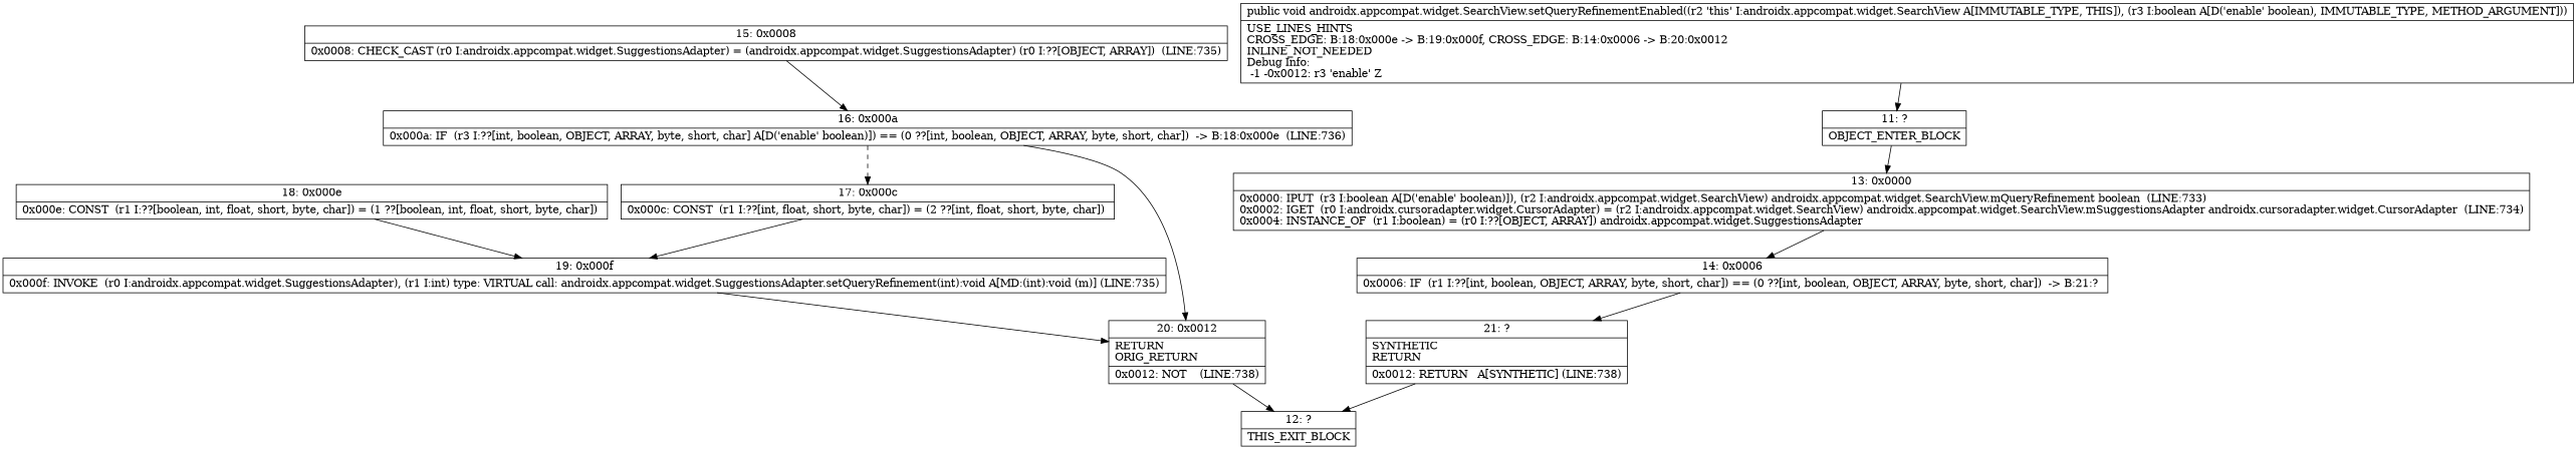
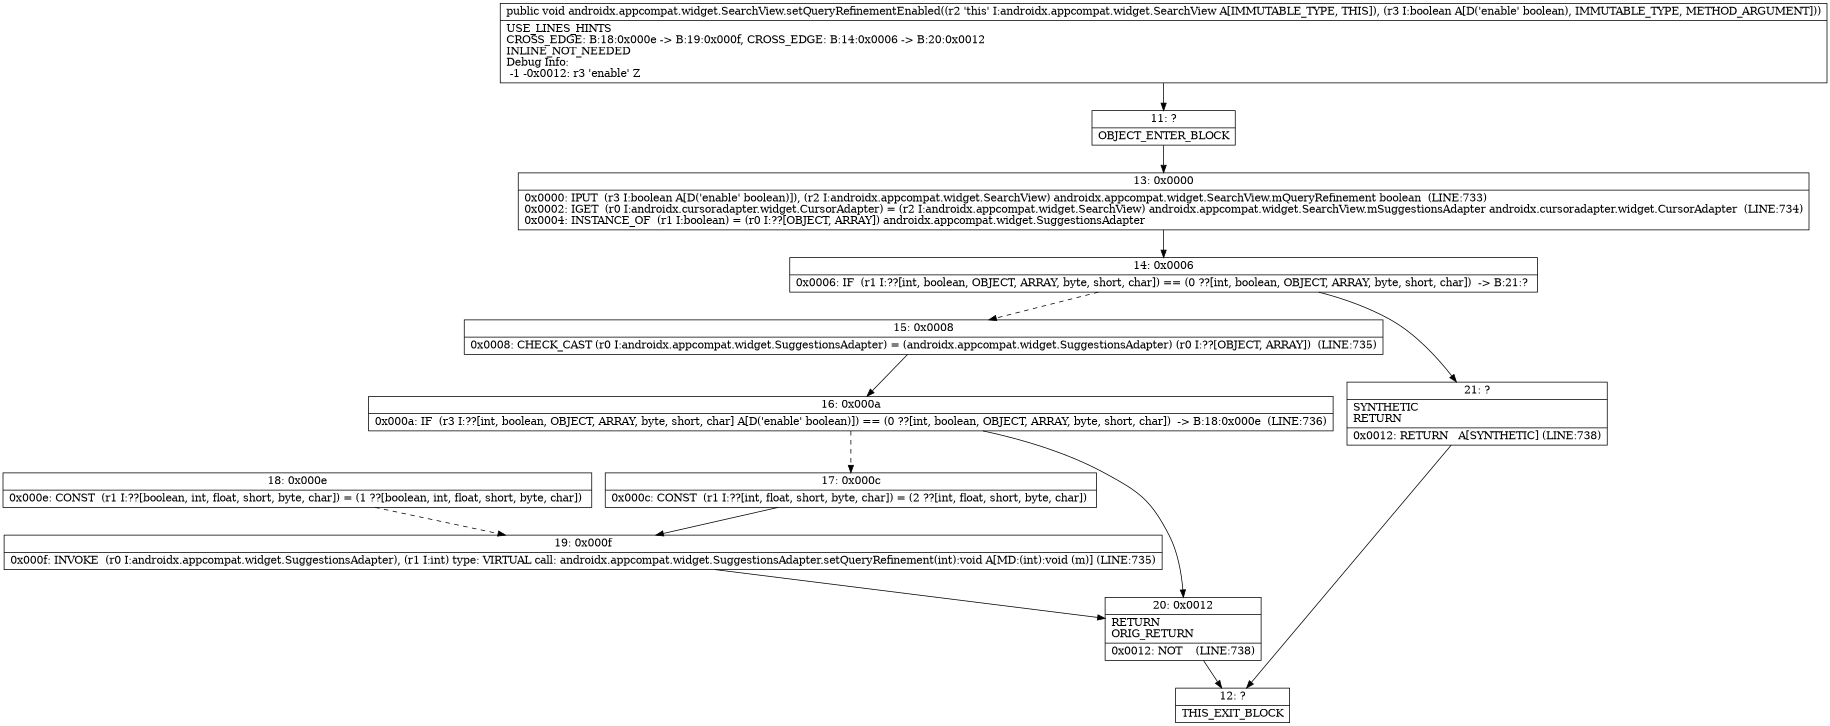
  digraph {
    node [shape=record]
    n1 [label="{11\:\ ?|OBJECT_ENTER_BLOCK\l}"]
    n2 [label="{13\:\ 0x0000|0x0000: IPUT  (r3 I:boolean A[D('enable' boolean)]), (r2 I:androidx.appcompat.widget.SearchView) androidx.appcompat.widget.SearchView.mQueryRefinement boolean  (LINE:733)\l0x0002: IGET  (r0 I:androidx.cursoradapter.widget.CursorAdapter) = (r2 I:androidx.appcompat.widget.SearchView) androidx.appcompat.widget.SearchView.mSuggestionsAdapter androidx.cursoradapter.widget.CursorAdapter  (LINE:734)\l0x0004: INSTANCE_OF  (r1 I:boolean) = (r0 I:??[OBJECT, ARRAY]) androidx.appcompat.widget.SuggestionsAdapter \l}"]
    n3 [label="{14\:\ 0x0006|0x0006: IF  (r1 I:??[int, boolean, OBJECT, ARRAY, byte, short, char]) == (0 ??[int, boolean, OBJECT, ARRAY, byte, short, char])  \-\> B:21:? \l}"]
    n4 [label="{15\:\ 0x0008|0x0008: CHECK_CAST (r0 I:androidx.appcompat.widget.SuggestionsAdapter) = (androidx.appcompat.widget.SuggestionsAdapter) (r0 I:??[OBJECT, ARRAY])  (LINE:735)\l}"]
    n5 [label="{21\:\ ?|SYNTHETIC\lRETURN\l|0x0012: RETURN   A[SYNTHETIC] (LINE:738)\l}"]
    n6 [label="{16\:\ 0x000a|0x000a: IF  (r3 I:??[int, boolean, OBJECT, ARRAY, byte, short, char] A[D('enable' boolean)]) == (0 ??[int, boolean, OBJECT, ARRAY, byte, short, char])  \-\> B:18:0x000e  (LINE:736)\l}"]
    n7 [label="{12\:\ ?|THIS_EXIT_BLOCK\l}"]
    n8 [label="{17\:\ 0x000c|0x000c: CONST  (r1 I:??[int, float, short, byte, char]) = (2 ??[int, float, short, byte, char]) \l}"]
    n9 [label="{20\:\ 0x0012|RETURN\lORIG_RETURN\l|0x0012: NOT    (LINE:738)\l}"]
    n10 [label="{19\:\ 0x000f|0x000f: INVOKE  (r0 I:androidx.appcompat.widget.SuggestionsAdapter), (r1 I:int) type: VIRTUAL call: androidx.appcompat.widget.SuggestionsAdapter.setQueryRefinement(int):void A[MD:(int):void (m)] (LINE:735)\l}"]
    n11 [label="{18\:\ 0x000e|0x000e: CONST  (r1 I:??[boolean, int, float, short, byte, char]) = (1 ??[boolean, int, float, short, byte, char]) \l}"]
    n12 [label="{public void androidx.appcompat.widget.SearchView.setQueryRefinementEnabled((r2 'this' I:androidx.appcompat.widget.SearchView A[IMMUTABLE_TYPE, THIS]), (r3 I:boolean A[D('enable' boolean), IMMUTABLE_TYPE, METHOD_ARGUMENT]))  | USE_LINES_HINTS\lCROSS_EDGE: B:18:0x000e \-\> B:19:0x000f, CROSS_EDGE: B:14:0x0006 \-\> B:20:0x0012\lINLINE_NOT_NEEDED\lDebug Info:\l  \-1 \-0x0012: r3 'enable' Z\l}"]
    n1 -> n2
    n2 -> n3
+   n3 -> n4 [style=dashed]
    n3 -> n5
    n4 -> n6
    n5 -> n7
    n6 -> n8 [style=dashed]
    n6 -> n9
    n8 -> n10
    n9 -> n7
    n10 -> n9
-   n11 -> n10
+   n11 -> n10 [style=dashed]
    n12 -> n1
  }
